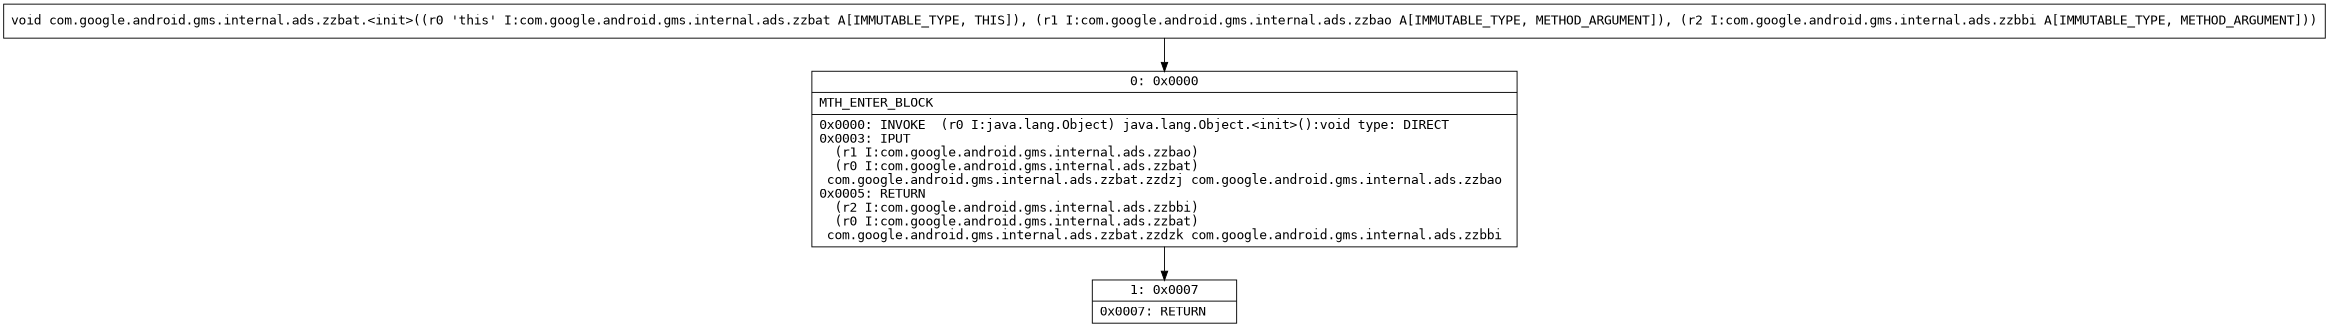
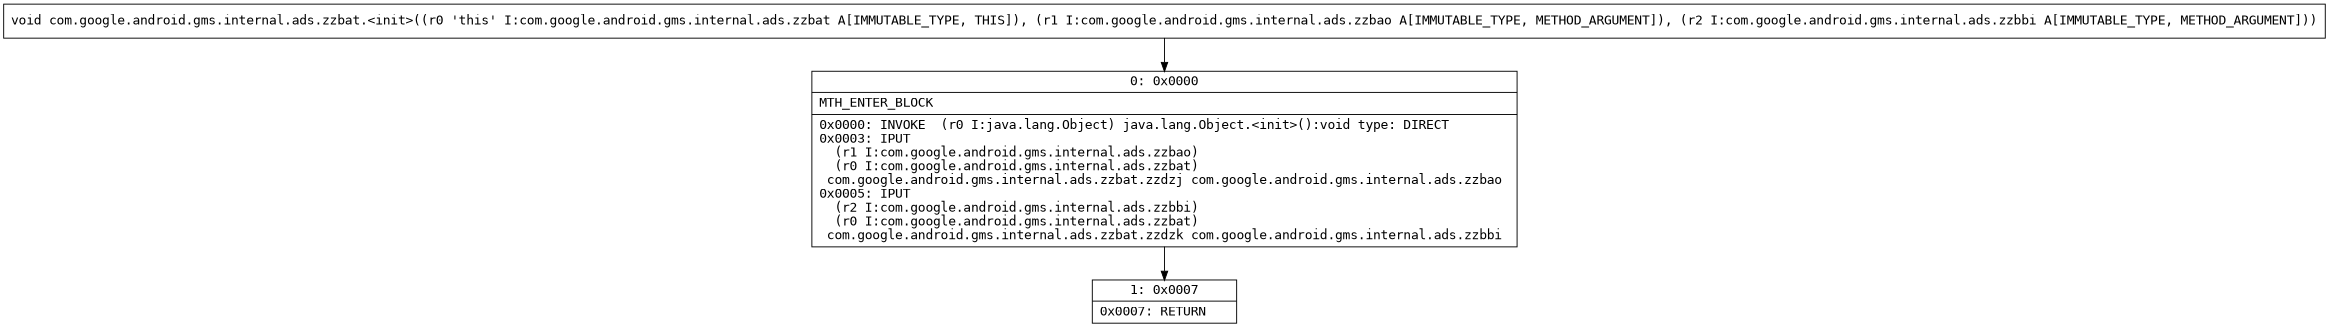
  digraph {
    fontname="DejaVu Sans Mono"
    node [shape=record fontname="DejaVu Sans Mono"]
    edge [fontname="DejaVu Sans Mono"]
-   n1 [label="{0\:\ 0x0000|MTH_ENTER_BLOCK\l|0x0000: INVOKE  (r0 I:java.lang.Object) java.lang.Object.\<init\>():void type: DIRECT \l0x0003: IPUT  \l  (r1 I:com.google.android.gms.internal.ads.zzbao)\l  (r0 I:com.google.android.gms.internal.ads.zzbat)\l com.google.android.gms.internal.ads.zzbat.zzdzj com.google.android.gms.internal.ads.zzbao \l0x0005: RETURN  \l  (r2 I:com.google.android.gms.internal.ads.zzbbi)\l  (r0 I:com.google.android.gms.internal.ads.zzbat)\l com.google.android.gms.internal.ads.zzbat.zzdzk com.google.android.gms.internal.ads.zzbbi \l}"]
+   n1 [label="{0\:\ 0x0000|MTH_ENTER_BLOCK\l|0x0000: INVOKE  (r0 I:java.lang.Object) java.lang.Object.\<init\>():void type: DIRECT \l0x0003: IPUT  \l  (r1 I:com.google.android.gms.internal.ads.zzbao)\l  (r0 I:com.google.android.gms.internal.ads.zzbat)\l com.google.android.gms.internal.ads.zzbat.zzdzj com.google.android.gms.internal.ads.zzbao \l0x0005: IPUT  \l  (r2 I:com.google.android.gms.internal.ads.zzbbi)\l  (r0 I:com.google.android.gms.internal.ads.zzbat)\l com.google.android.gms.internal.ads.zzbat.zzdzk com.google.android.gms.internal.ads.zzbbi \l}"]
    n2 [label="{1\:\ 0x0007|0x0007: RETURN   \l}"]
    n3 [label="{void com.google.android.gms.internal.ads.zzbat.\<init\>((r0 'this' I:com.google.android.gms.internal.ads.zzbat A[IMMUTABLE_TYPE, THIS]), (r1 I:com.google.android.gms.internal.ads.zzbao A[IMMUTABLE_TYPE, METHOD_ARGUMENT]), (r2 I:com.google.android.gms.internal.ads.zzbbi A[IMMUTABLE_TYPE, METHOD_ARGUMENT])) }"]
    n1 -> n2
    n3 -> n1
  }
